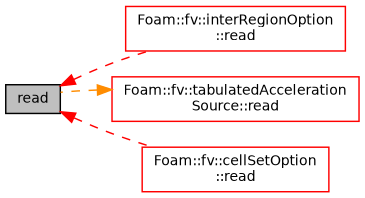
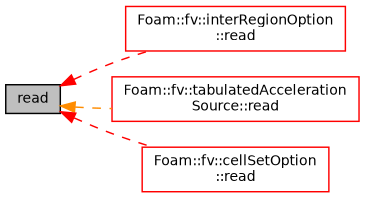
  digraph {
    rankdir=LR
    node [color=red fontname=Helvetica fontsize=10 shape=record]
    edge [color=red dir=back fontname=Helvetica fontsize=10 labelfontname=Helvetica labelfontsize=10 style=dashed]
    n1 [color=black fillcolor=grey75 fontcolor=black height=0.2 label=read style=filled width=0.4]
    n2 [height=0.2 label="Foam::fv::interRegionOption\l::read" width=0.4]
    n3 [height=0.2 label="Foam::fv::tabulatedAcceleration\lSource::read" width=0.4]
    n4 [height=0.2 label="Foam::fv::cellSetOption\l::read" width=0.4]
    n1 -> n2
-   n3 -> n1 [color=darkorange]
+   n1 -> n3 [color=darkorange]
    n1 -> n4
  }
